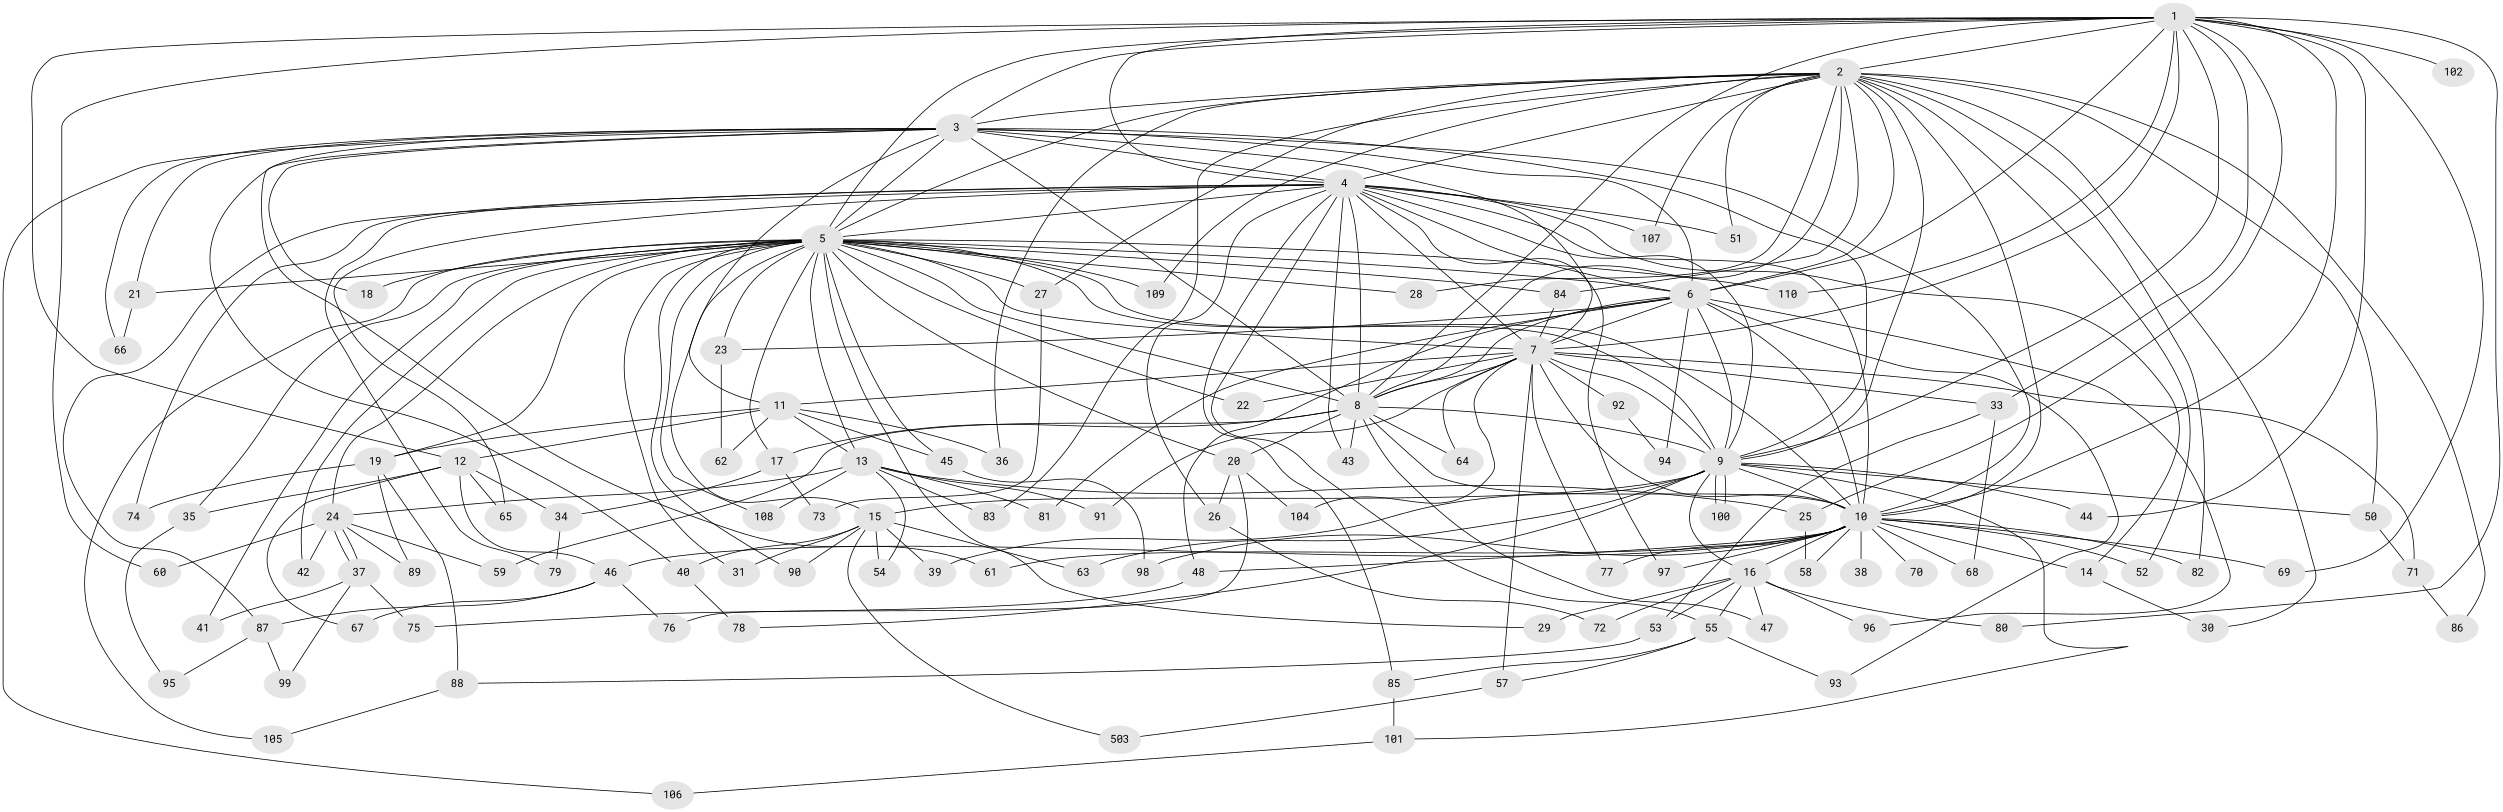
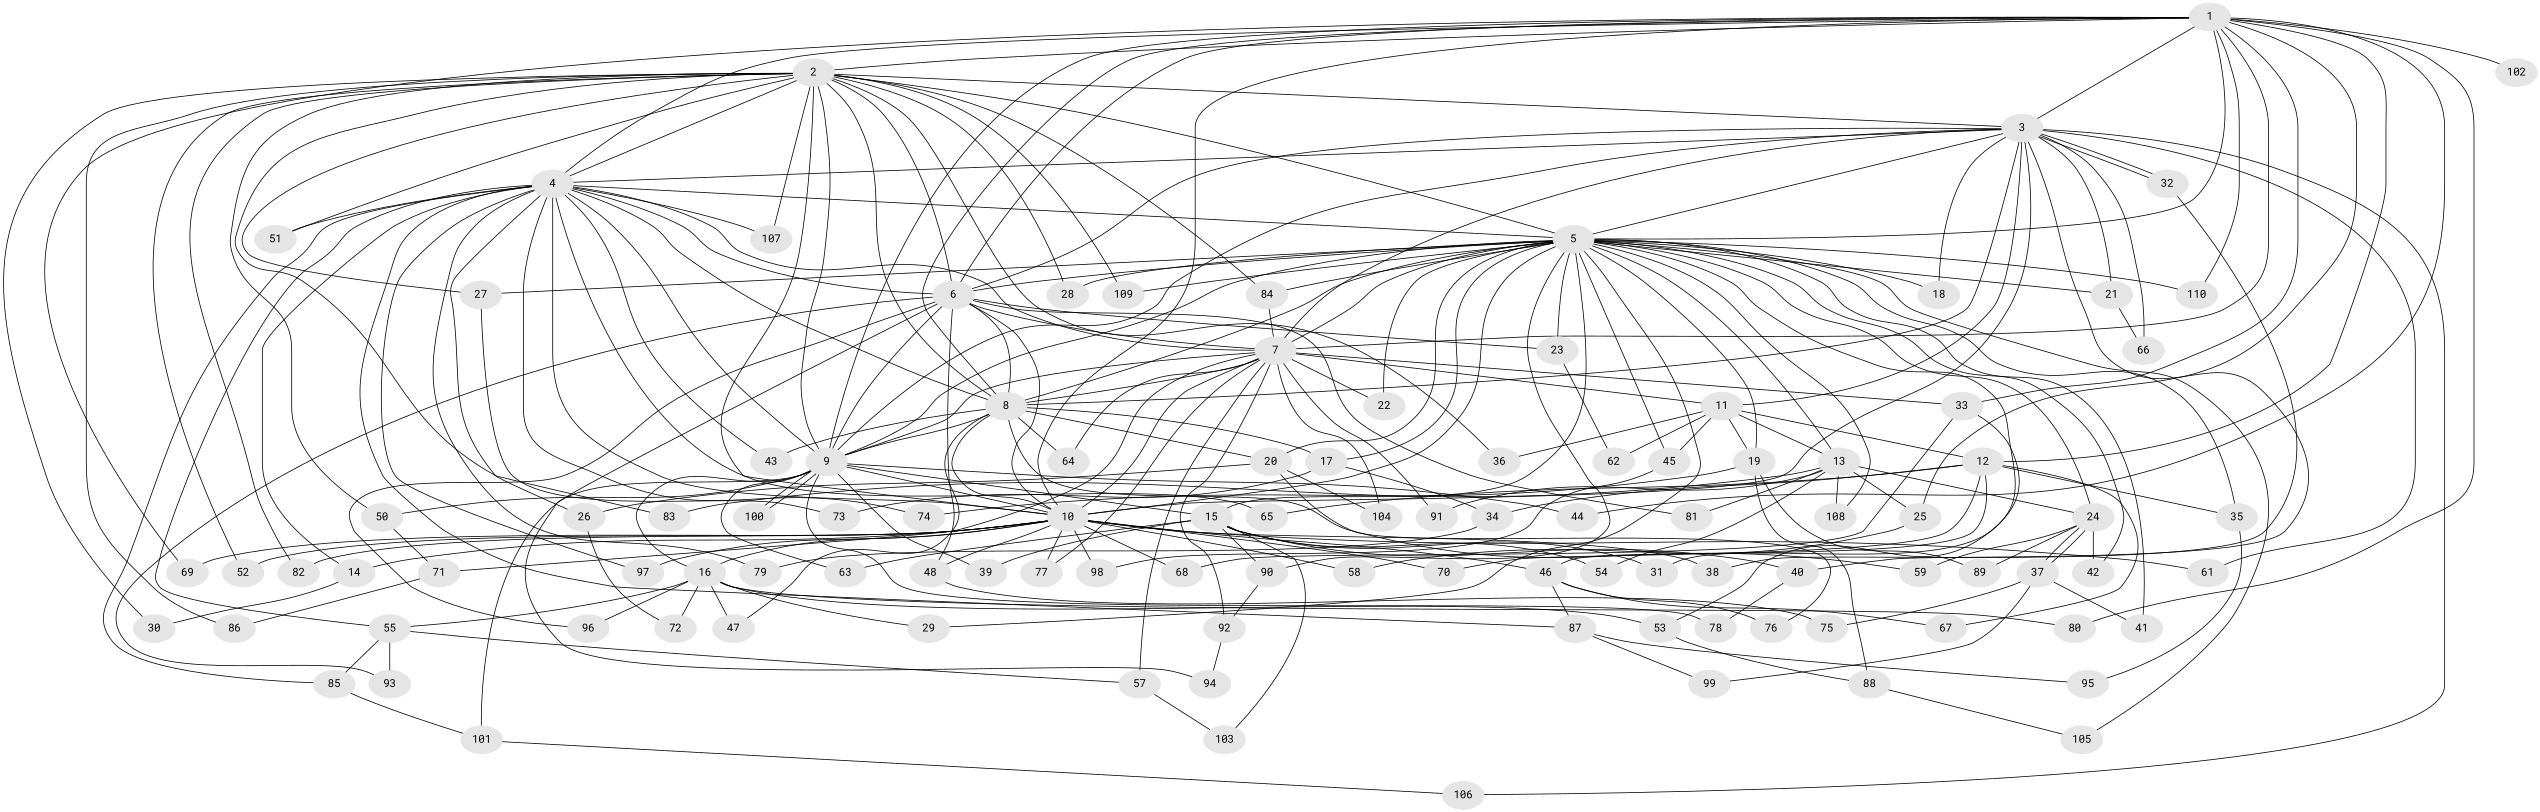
  graph {
    fontname="Roboto Mono"
    node [color=gray90 fontname="Roboto Mono" style=filled]
    edge [fontname="Roboto Mono"]
    1
    2
    3
    4
    5
    6
    7
    8
    9
    10
    12
    25
    33
    44
-   60
    69
    80
    102
    110
    27
    28
    30
    36
    50
    51
    52
    82
    83
    84
    86
    107
    109
    11
    18
    21
+   32
    40
    61
    66
    106
    14
    26
    43
    55
    65
    74
    79
    85
    87
    97
    13
    15
    17
    19
    20
    22
    23
    24
    29
    31
    35
    41
    42
    45
    90
    105
    108
    48
    81
    93
    94
    96
    57
    64
    71
    77
    91
    92
    104
    47
    59
    16
    39
    63
    78
    100
    101
    38
    46
    58
    68
    70
    98
    34
    67
    53
    73
    62
    72
    95
    99
    54
-   103 [label=503]
+   103
    88
    89
    76
    37
    75
    1 -- 2
    1 -- 3
    1 -- 4
    1 -- 5
    1 -- 6
    1 -- 7
    1 -- 8
    1 -- 9
    1 -- 10
    1 -- 12
    1 -- 25
    1 -- 33
    1 -- 44
-   1 -- 60
    1 -- 69
    1 -- 80
    1 -- 102
    1 -- 110
    2 -- 3
    2 -- 4
    2 -- 5
    2 -- 6
    2 -- 8
    2 -- 9
    2 -- 10
    2 -- 27
    2 -- 28
    2 -- 30
    2 -- 36
    2 -- 50
    2 -- 51
    2 -- 52
    2 -- 82
    2 -- 83
    2 -- 84
    2 -- 86
    2 -- 107
    2 -- 109
    3 -- 4
    3 -- 5
    3 -- 6
    3 -- 7
    3 -- 8
    3 -- 9
    3 -- 10
    3 -- 11
    3 -- 18
    3 -- 21
+   3 -- 32
+   3 -- 32
    3 -- 40
    3 -- 61
    3 -- 66
    3 -- 106
    4 -- 5
    4 -- 6
    4 -- 7
    4 -- 8
    4 -- 9
    4 -- 10
    4 -- 51
    4 -- 107
    4 -- 14
    4 -- 26
    4 -- 43
    4 -- 55
    4 -- 65
    4 -- 74
    4 -- 79
    4 -- 85
    4 -- 87
    4 -- 97
    5 -- 6
    5 -- 7
    5 -- 8
    5 -- 9
    5 -- 10
    5 -- 110
    5 -- 27
    5 -- 28
    5 -- 84
    5 -- 109
    5 -- 18
    5 -- 21
    5 -- 13
    5 -- 15
    5 -- 17
    5 -- 19
    5 -- 20
    5 -- 22
    5 -- 23
    5 -- 24
    5 -- 29
    5 -- 31
    5 -- 35
    5 -- 41
    5 -- 42
    5 -- 45
    5 -- 90
    5 -- 105
    5 -- 108
    6 -- 7
    6 -- 8
    6 -- 9
    6 -- 10
    6 -- 23
    6 -- 48
    6 -- 81
    6 -- 93
    6 -- 94
    6 -- 96
    7 -- 8
    7 -- 9
    7 -- 10
    7 -- 33
    7 -- 11
    7 -- 22
    7 -- 57
    7 -- 64
    7 -- 71
    7 -- 77
    7 -- 91
    7 -- 92
    7 -- 104
    8 -- 9
    8 -- 10
    8 -- 43
    8 -- 17
    8 -- 20
    8 -- 64
    8 -- 47
    8 -- 59
    9 -- 10
    9 -- 44
    9 -- 50
    9 -- 15
    9 -- 16
    9 -- 39
    9 -- 63
    9 -- 78
    9 -- 100
    9 -- 100
    9 -- 101
    10 -- 69
    10 -- 52
    10 -- 82
    10 -- 61
    10 -- 14
    10 -- 97
    10 -- 48
    10 -- 77
    10 -- 16
    10 -- 38
    10 -- 46
    10 -- 58
    10 -- 68
    10 -- 70
    10 -- 98
    12 -- 65
    12 -- 35
    12 -- 46
+   12 -- 70
    12 -- 34
    12 -- 67
    25 -- 58
    33 -- 68
    33 -- 53
    27 -- 73
    50 -- 71
    84 -- 7
    11 -- 12
    11 -- 36
    11 -- 13
    11 -- 19
    11 -- 45
    11 -- 62
    21 -- 66
+   32 -- 38
    40 -- 78
    14 -- 30
    26 -- 72
    55 -- 85
    55 -- 93
    55 -- 57
    85 -- 101
    87 -- 95
    87 -- 99
    13 -- 25
    13 -- 83
    13 -- 24
    13 -- 108
    13 -- 81
    13 -- 91
    13 -- 54
    15 -- 40
    15 -- 31
    15 -- 90
    15 -- 39
    15 -- 63
    15 -- 54
    15 -- 103
    17 -- 34
    17 -- 73
    19 -- 74
    19 -- 88
    19 -- 89
    20 -- 26
    20 -- 104
    20 -- 76
    23 -- 62
-   24 -- 60
    24 -- 42
    24 -- 59
    24 -- 89
    24 -- 37
    24 -- 37
    35 -- 95
    45 -- 98
+   90 -- 92
    48 -- 75
    57 -- 103
    71 -- 86
    92 -- 94
    16 -- 80
    16 -- 55
    16 -- 29
    16 -- 96
    16 -- 47
    16 -- 53
    16 -- 72
    101 -- 106
    46 -- 87
    46 -- 67
    46 -- 76
    34 -- 79
    53 -- 88
    88 -- 105
    37 -- 41
    37 -- 99
    37 -- 75
  }
